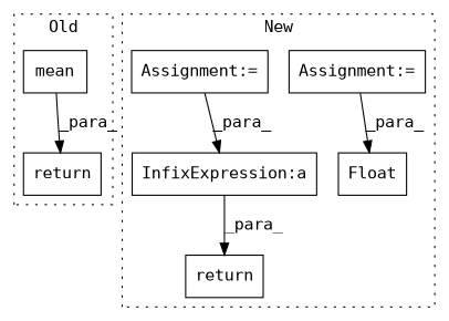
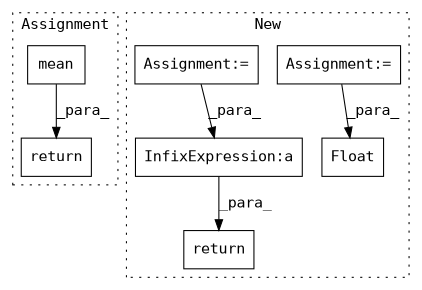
  digraph {
    fontname="DejaVu Sans Mono"
    node [a=32 fontname="DejaVu Sans Mono" l=7 shape=box]
    edge [fontname="DejaVu Sans Mono"]
    n1 [l="5,1" label=mean s="1822,1861"]
    n2 [a=41 label=return s=1809]
    n3 [a=41 label=return s=1560]
    n4 [a=7 l=1 label="Assignment:=" s=1285]
    n5 [a=7 l=1 label="Assignment:=" s=1153]
    n6 [a=27 l=3 label="InfixExpression:a" s=1583]
    n7 [l="6,1" label=Float s="1568,1582"]
    subgraph cluster_1 {
-     label=Old
+     label=Assignment
      style=dotted
      n1
      n2
    }
    subgraph cluster_2 {
      label=New
      style=dotted
      n3
      n4
      n5
      n6
      n7
    }
    n1 -> n2 [label=_para_]
    n4 -> n7 [label=_para_]
    n5 -> n6 [label=_para_]
    n6 -> n3 [label=_para_]
  }
